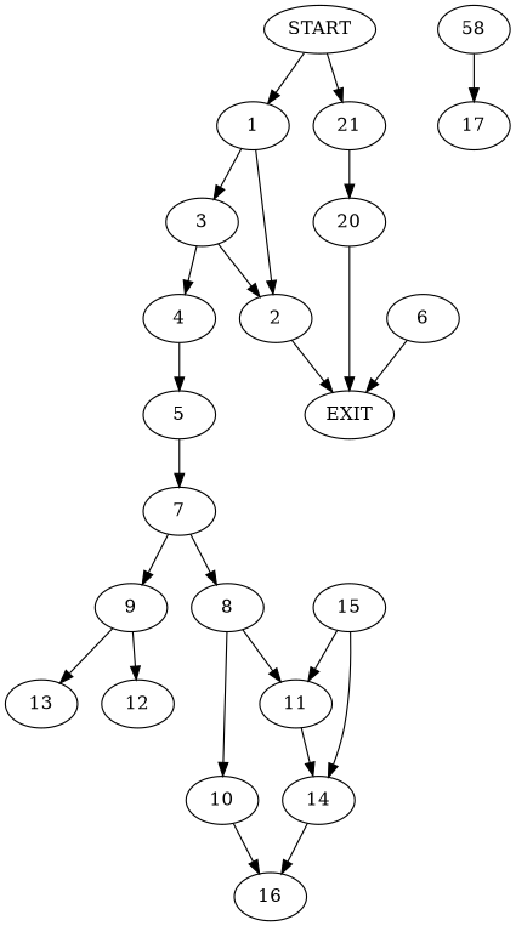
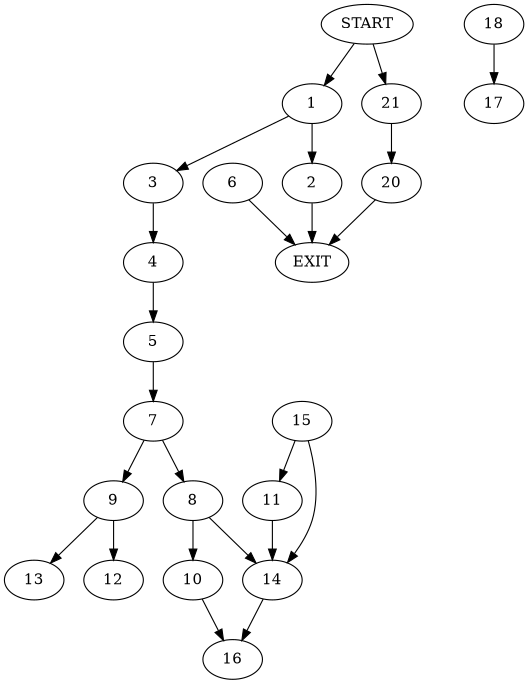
  digraph {
    fontname="DejaVu Serif"
    node [fontname="DejaVu Serif"]
    edge [fontname="DejaVu Serif"]
    n1 [label=START]
    1
    21
    2
    3
-   18 [label=58]
+   18
    17
    20
    n9 [label=EXIT]
    4
    5
    7
    6
    8
    9
    10
    11
    12
    13
    16
    14
    15
    n1 -> 1
    n1 -> 21
    1 -> 2
    1 -> 3
    21 -> 20
    2 -> n9
-   3 -> 2
    3 -> 4
    18 -> 17
    20 -> n9
    4 -> 5
    5 -> 7
    7 -> 8
    7 -> 9
    6 -> n9
    8 -> 10
-   8 -> 11
+   8 -> 14
    9 -> 12
    9 -> 13
    10 -> 16
    11 -> 14
    14 -> 16
    15 -> 11
    15 -> 14
  }
